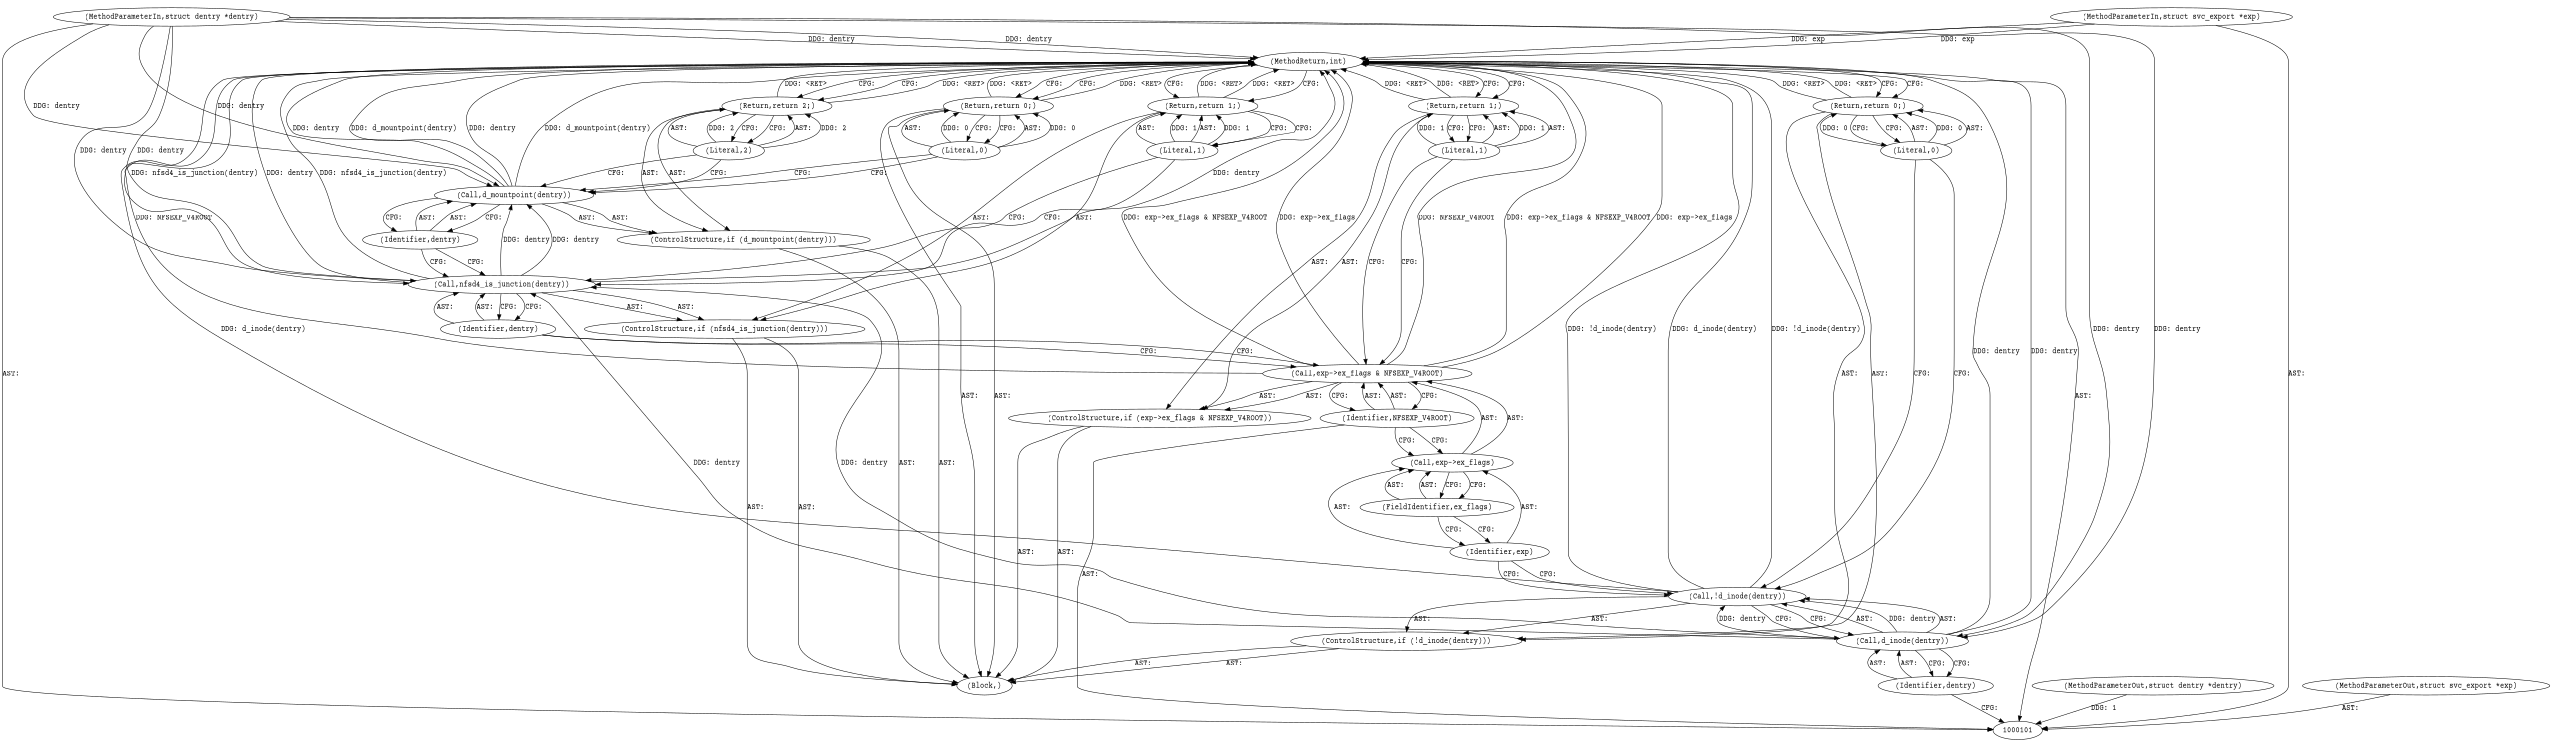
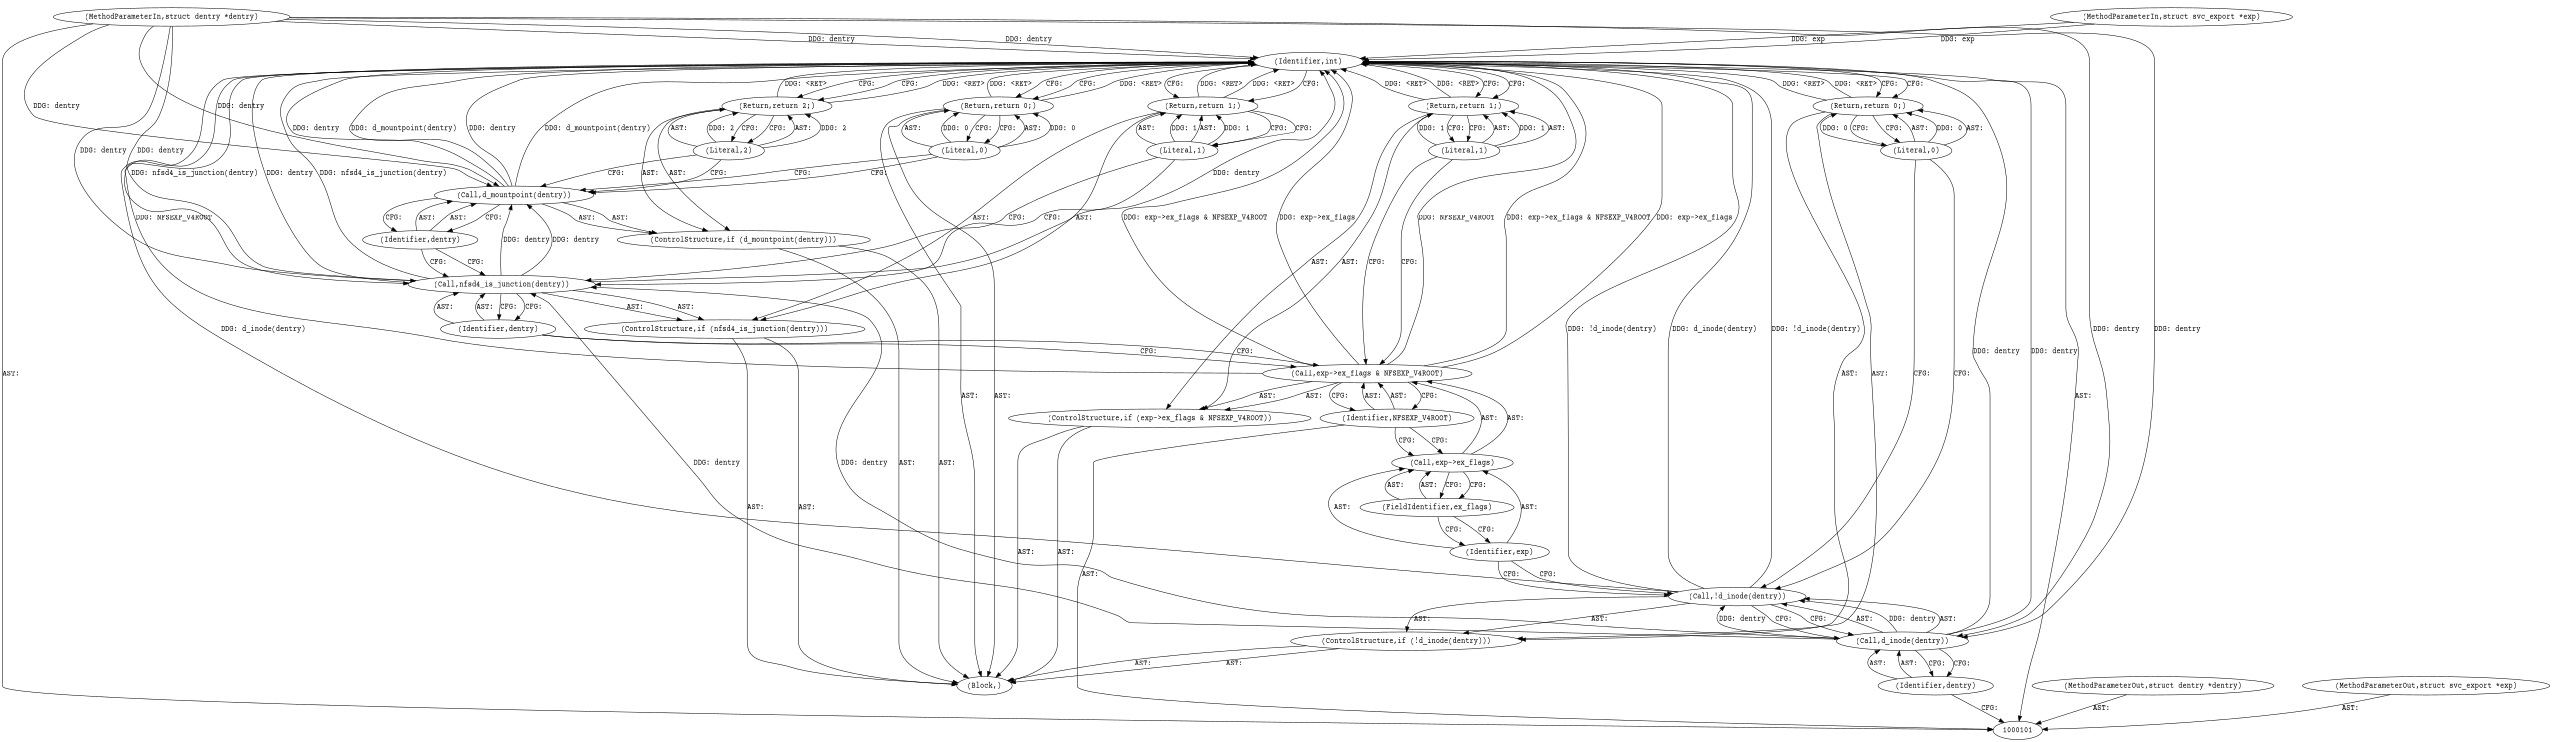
  digraph {
    fontname="Courier Prime"
    node [fontname="Courier Prime"]
    edge [fontname="Courier Prime"]
-   n1 [label="(MethodReturn,int)"]
+   n1 [label="(Identifier,int)"]
    n2 [label="(Return,return 2;)"]
    n3 [label="(Return,return 0;)"]
    n4 [label="(Return,return 0;)"]
    n5 [label="(Return,return 1;)"]
    n6 [label="(Return,return 1;)"]
    1000101
    n8 [label="(Literal,2)"]
    n9 [label="(ControlStructure,if (d_mountpoint(dentry)))"]
    n10 [label="(Literal,0)"]
    n11 [label="(Block,)"]
    n12 [label="(ControlStructure,if (!d_inode(dentry)))"]
    n13 [label="(Literal,0)"]
    n14 [label="(ControlStructure,if (exp->ex_flags & NFSEXP_V4ROOT))"]
    n15 [label="(Literal,1)"]
    n16 [label="(ControlStructure,if (nfsd4_is_junction(dentry)))"]
    n17 [label="(Literal,1)"]
    n18 [label="(MethodParameterIn,struct dentry *dentry)"]
    n19 [label="(Call,d_inode(dentry))"]
    n20 [label="(Call,nfsd4_is_junction(dentry))"]
    n21 [label="(Call,d_mountpoint(dentry))"]
    n22 [label="(Identifier,dentry)"]
    n23 [label="(Call,!d_inode(dentry))"]
    n24 [label="(Identifier,dentry)"]
    n25 [label="(Identifier,dentry)"]
    n26 [label="(MethodParameterOut,struct dentry *dentry)"]
    n27 [label="(MethodParameterIn,struct svc_export *exp)"]
    n28 [label="(MethodParameterOut,struct svc_export *exp)"]
    n29 [label="(FieldIdentifier,ex_flags)"]
    n30 [label="(Call,exp->ex_flags)"]
    n31 [label="(Identifier,exp)"]
    n32 [label="(Call,exp->ex_flags & NFSEXP_V4ROOT)"]
    n33 [label="(Identifier,NFSEXP_V4ROOT)"]
    n1 -> n2 [label="CFG: "]
    n1 -> n2 [label="CFG: "]
    n1 -> n3 [label="CFG: "]
    n1 -> n3 [label="CFG: "]
    n1 -> n4 [label="CFG: "]
    n1 -> n4 [label="CFG: "]
    n1 -> n5 [label="CFG: "]
    n1 -> n5 [label="CFG: "]
    n1 -> n6 [label="CFG: "]
    n1 -> n6 [label="CFG: "]
    n1 -> 1000101 [label="AST: "]
    n2 -> n1 [label="DDG: <RET>"]
    n2 -> n1 [label="DDG: <RET>"]
    n2 -> n8 [label="CFG: "]
    n2 -> n8 [label="CFG: "]
    n2 -> n9 [label="AST: "]
    n2 -> n9 [label="AST: "]
    n3 -> n1 [label="DDG: <RET>"]
    n3 -> n1 [label="DDG: <RET>"]
    n3 -> n10 [label="CFG: "]
    n3 -> n10 [label="CFG: "]
    n3 -> n11 [label="AST: "]
    n3 -> n11 [label="AST: "]
    n4 -> n1 [label="DDG: <RET>"]
    n4 -> n1 [label="DDG: <RET>"]
    n4 -> n12 [label="AST: "]
    n4 -> n12 [label="AST: "]
    n4 -> n13 [label="CFG: "]
    n4 -> n13 [label="CFG: "]
    n5 -> n1 [label="DDG: <RET>"]
    n5 -> n1 [label="DDG: <RET>"]
    n5 -> n14 [label="AST: "]
    n5 -> n14 [label="AST: "]
    n5 -> n15 [label="CFG: "]
    n5 -> n15 [label="CFG: "]
    n6 -> n1 [label="DDG: <RET>"]
    n6 -> n1 [label="DDG: <RET>"]
    n6 -> n16 [label="AST: "]
    n6 -> n16 [label="AST: "]
    n6 -> n17 [label="CFG: "]
    n6 -> n17 [label="CFG: "]
    n8 -> n2 [label="AST: "]
    n8 -> n2 [label="DDG: 2"]
    n8 -> n2 [label="AST: "]
    n8 -> n2 [label="DDG: 2"]
    n8 -> n21 [label="CFG: "]
    n8 -> n21 [label="CFG: "]
    n9 -> n11 [label="AST: "]
    n9 -> n11 [label="AST: "]
    n10 -> n3 [label="AST: "]
    n10 -> n3 [label="DDG: 0"]
    n10 -> n3 [label="AST: "]
    n10 -> n3 [label="DDG: 0"]
    n10 -> n21 [label="CFG: "]
    n10 -> n21 [label="CFG: "]
    n12 -> n11 [label="AST: "]
    n12 -> n11 [label="AST: "]
    n13 -> n4 [label="AST: "]
    n13 -> n4 [label="DDG: 0"]
    n13 -> n4 [label="AST: "]
    n13 -> n4 [label="DDG: 0"]
    n13 -> n23 [label="CFG: "]
    n13 -> n23 [label="CFG: "]
    n14 -> n11 [label="AST: "]
    n14 -> n11 [label="AST: "]
    n15 -> n5 [label="AST: "]
    n15 -> n5 [label="DDG: 1"]
    n15 -> n5 [label="AST: "]
    n15 -> n5 [label="DDG: 1"]
    n15 -> n32 [label="CFG: "]
    n15 -> n32 [label="CFG: "]
    n16 -> n11 [label="AST: "]
    n16 -> n11 [label="AST: "]
    n17 -> n6 [label="AST: "]
    n17 -> n6 [label="DDG: 1"]
    n17 -> n6 [label="AST: "]
    n17 -> n6 [label="DDG: 1"]
    n17 -> n20 [label="CFG: "]
    n17 -> n20 [label="CFG: "]
    n18 -> n1 [label="DDG: dentry"]
    n18 -> n1 [label="DDG: dentry"]
    n18 -> 1000101 [label="AST: "]
    n18 -> n19 [label="DDG: dentry"]
    n18 -> n19 [label="DDG: dentry"]
    n18 -> n20 [label="DDG: dentry"]
    n18 -> n20 [label="DDG: dentry"]
    n18 -> n21 [label="DDG: dentry"]
    n18 -> n21 [label="DDG: dentry"]
    n19 -> n1 [label="DDG: dentry"]
    n19 -> n1 [label="DDG: dentry"]
    n19 -> n20 [label="DDG: dentry"]
    n19 -> n20 [label="DDG: dentry"]
    n19 -> n22 [label="CFG: "]
    n19 -> n22 [label="CFG: "]
    n19 -> n23 [label="AST: "]
    n19 -> n23 [label="DDG: dentry"]
    n19 -> n23 [label="AST: "]
    n19 -> n23 [label="DDG: dentry"]
    n20 -> n1 [label="DDG: dentry"]
    n20 -> n1 [label="DDG: nfsd4_is_junction(dentry)"]
    n20 -> n1 [label="DDG: dentry"]
    n20 -> n1 [label="DDG: nfsd4_is_junction(dentry)"]
    n20 -> n16 [label="AST: "]
    n20 -> n16 [label="AST: "]
    n20 -> n21 [label="DDG: dentry"]
    n20 -> n21 [label="DDG: dentry"]
    n20 -> n24 [label="CFG: "]
    n20 -> n24 [label="CFG: "]
    n21 -> n1 [label="DDG: dentry"]
    n21 -> n1 [label="DDG: d_mountpoint(dentry)"]
    n21 -> n1 [label="DDG: dentry"]
    n21 -> n1 [label="DDG: d_mountpoint(dentry)"]
    n21 -> n9 [label="AST: "]
    n21 -> n9 [label="AST: "]
    n21 -> n25 [label="CFG: "]
    n21 -> n25 [label="CFG: "]
    n22 -> 1000101 [label="CFG: "]
    n22 -> n19 [label="AST: "]
    n22 -> n19 [label="AST: "]
    n23 -> n1 [label="DDG: d_inode(dentry)"]
    n23 -> n1 [label="DDG: !d_inode(dentry)"]
    n23 -> n1 [label="DDG: d_inode(dentry)"]
    n23 -> n1 [label="DDG: !d_inode(dentry)"]
    n23 -> n12 [label="AST: "]
    n23 -> n12 [label="AST: "]
    n23 -> n19 [label="CFG: "]
    n23 -> n19 [label="CFG: "]
    n24 -> n20 [label="AST: "]
    n24 -> n20 [label="AST: "]
    n24 -> n32 [label="CFG: "]
    n24 -> n32 [label="CFG: "]
    n25 -> n20 [label="CFG: "]
    n25 -> n20 [label="CFG: "]
    n25 -> n21 [label="AST: "]
    n25 -> n21 [label="AST: "]
-   n26 -> 1000101 [label="DDG: 1"]
+   n26 -> 1000101 [label="AST: "]
    n27 -> n1 [label="DDG: exp"]
    n27 -> n1 [label="DDG: exp"]
-   n27 -> 1000101 [label="AST: "]
    n28 -> 1000101 [label="AST: "]
    n29 -> n30 [label="AST: "]
    n29 -> n30 [label="AST: "]
    n29 -> n31 [label="CFG: "]
    n29 -> n31 [label="CFG: "]
    n30 -> n29 [label="CFG: "]
    n30 -> n29 [label="CFG: "]
    n30 -> n32 [label="AST: "]
    n30 -> n32 [label="AST: "]
    n31 -> n23 [label="CFG: "]
    n31 -> n23 [label="CFG: "]
    n31 -> n30 [label="AST: "]
    n31 -> n30 [label="AST: "]
    n32 -> n1 [label="DDG: NFSEXP_V4ROOT"]
    n32 -> n1 [label="DDG: exp->ex_flags & NFSEXP_V4ROOT"]
    n32 -> n1 [label="DDG: exp->ex_flags"]
    n32 -> n1 [label="DDG: NFSEXP_V4ROOT"]
    n32 -> n1 [label="DDG: exp->ex_flags & NFSEXP_V4ROOT"]
    n32 -> n1 [label="DDG: exp->ex_flags"]
    n32 -> n14 [label="AST: "]
    n32 -> n14 [label="AST: "]
    n32 -> n33 [label="CFG: "]
    n32 -> n33 [label="CFG: "]
    n33 -> 1000101 [label="AST: "]
    n33 -> n30 [label="CFG: "]
    n33 -> n30 [label="CFG: "]
    n33 -> n32 [label="AST: "]
    n33 -> n32 [label="AST: "]
  }
